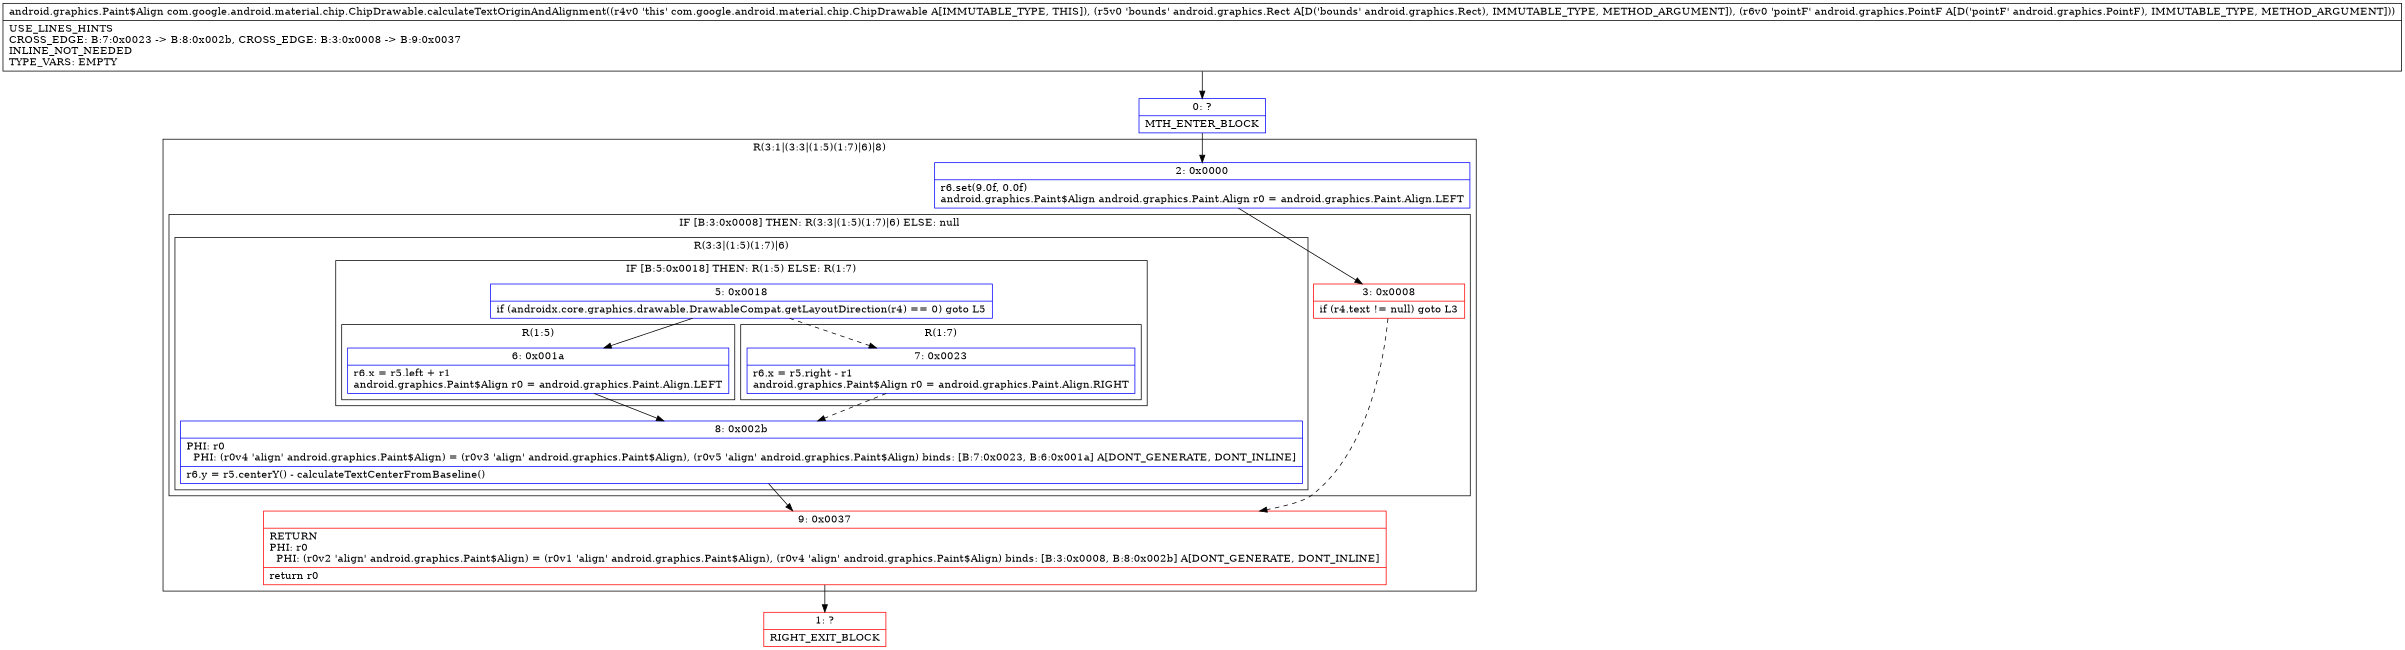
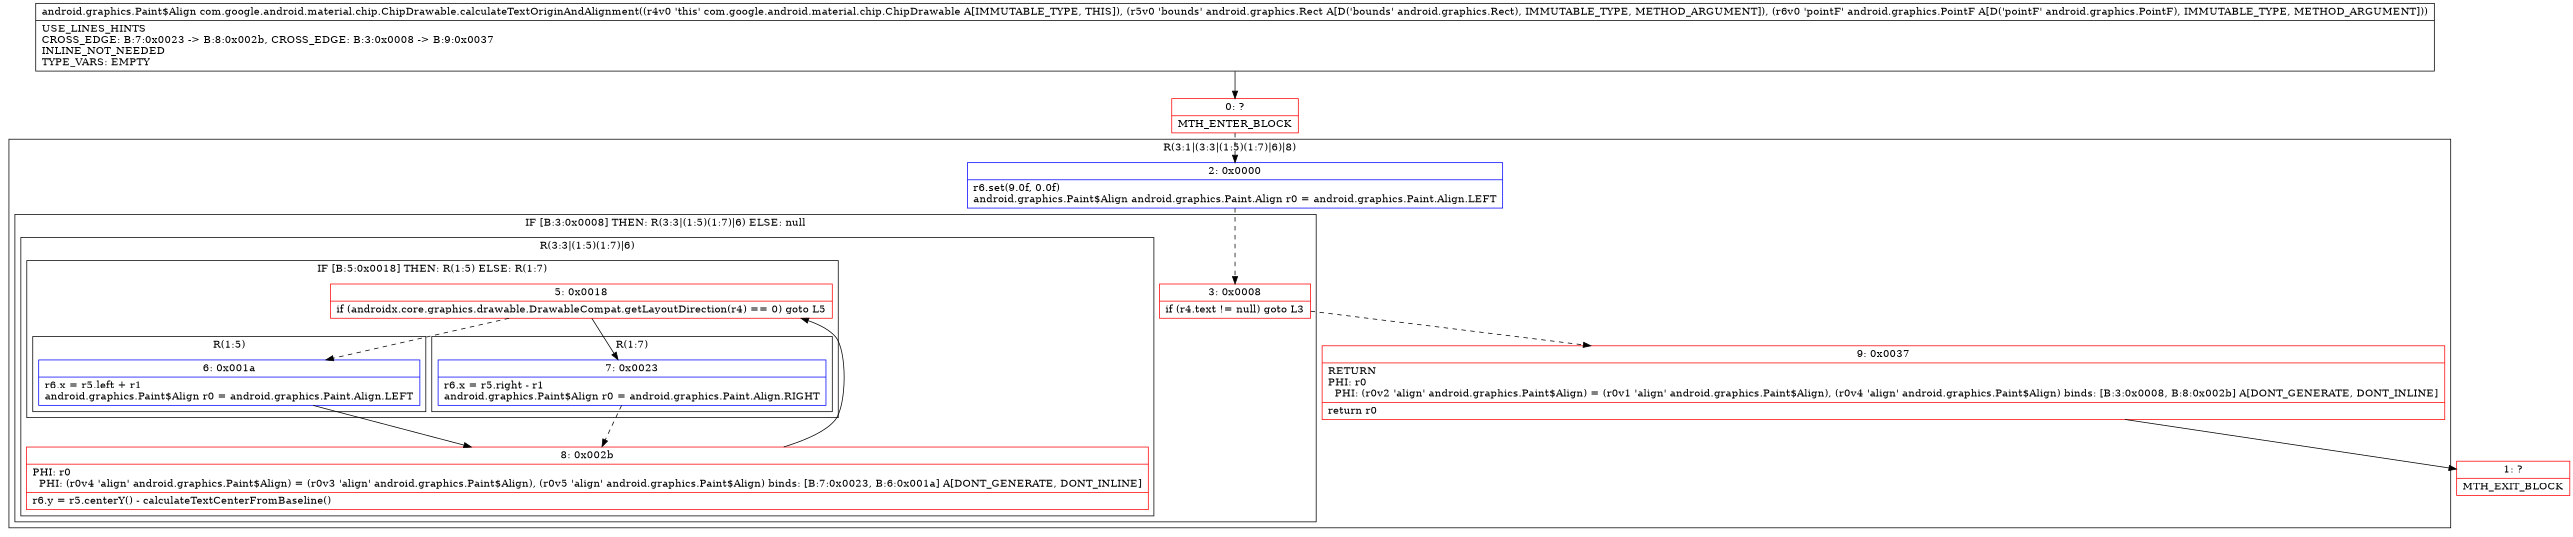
  digraph {
    node [color=blue shape=record]
    n1 [label="{6\:\ 0x001a|r6.x = r5.left + r1\landroid.graphics.Paint$Align r0 = android.graphics.Paint.Align.LEFT\l}"]
    n2 [label="{7\:\ 0x0023|r6.x = r5.right \- r1\landroid.graphics.Paint$Align r0 = android.graphics.Paint.Align.RIGHT\l}"]
-   n3 [label="{5\:\ 0x0018|if (androidx.core.graphics.drawable.DrawableCompat.getLayoutDirection(r4) == 0) goto L5\l}"]
-   n4 [label="{8\:\ 0x002b|PHI: r0 \l  PHI: (r0v4 'align' android.graphics.Paint$Align) = (r0v3 'align' android.graphics.Paint$Align), (r0v5 'align' android.graphics.Paint$Align) binds: [B:7:0x0023, B:6:0x001a] A[DONT_GENERATE, DONT_INLINE]\l|r6.y = r5.centerY() \- calculateTextCenterFromBaseline()\l}"]
+   n3 [color=red label="{5\:\ 0x0018|if (androidx.core.graphics.drawable.DrawableCompat.getLayoutDirection(r4) == 0) goto L5\l}"]
+   n4 [color=red label="{8\:\ 0x002b|PHI: r0 \l  PHI: (r0v4 'align' android.graphics.Paint$Align) = (r0v3 'align' android.graphics.Paint$Align), (r0v5 'align' android.graphics.Paint$Align) binds: [B:7:0x0023, B:6:0x001a] A[DONT_GENERATE, DONT_INLINE]\l|r6.y = r5.centerY() \- calculateTextCenterFromBaseline()\l}"]
    n5 [color=red label="{3\:\ 0x0008|if (r4.text != null) goto L3\l}"]
    n6 [label="{2\:\ 0x0000|r6.set(9.0f, 0.0f)\landroid.graphics.Paint$Align android.graphics.Paint.Align r0 = android.graphics.Paint.Align.LEFT\l}"]
    n7 [color=red label="{9\:\ 0x0037|RETURN\lPHI: r0 \l  PHI: (r0v2 'align' android.graphics.Paint$Align) = (r0v1 'align' android.graphics.Paint$Align), (r0v4 'align' android.graphics.Paint$Align) binds: [B:3:0x0008, B:8:0x002b] A[DONT_GENERATE, DONT_INLINE]\l|return r0\l}"]
-   n8 [color=red label="{1\:\ ?|RIGHT_EXIT_BLOCK\l}"]
-   n9 [label="{0\:\ ?|MTH_ENTER_BLOCK\l}"]
+   n8 [color=red label="{1\:\ ?|MTH_EXIT_BLOCK\l}"]
+   n9 [color=red label="{0\:\ ?|MTH_ENTER_BLOCK\l}"]
    n10 [label="{android.graphics.Paint$Align com.google.android.material.chip.ChipDrawable.calculateTextOriginAndAlignment((r4v0 'this' com.google.android.material.chip.ChipDrawable A[IMMUTABLE_TYPE, THIS]), (r5v0 'bounds' android.graphics.Rect A[D('bounds' android.graphics.Rect), IMMUTABLE_TYPE, METHOD_ARGUMENT]), (r6v0 'pointF' android.graphics.PointF A[D('pointF' android.graphics.PointF), IMMUTABLE_TYPE, METHOD_ARGUMENT]))  | USE_LINES_HINTS\lCROSS_EDGE: B:7:0x0023 \-\> B:8:0x002b, CROSS_EDGE: B:3:0x0008 \-\> B:9:0x0037\lINLINE_NOT_NEEDED\lTYPE_VARS: EMPTY\l}" color=""]
    subgraph cluster_1 {
      label="R(3:1|(3:3|(1:5)(1:7)|6)|8)"
      n6
      n7
      subgraph cluster_2 {
        label="IF [B:3:0x0008] THEN: R(3:3|(1:5)(1:7)|6) ELSE: null"
        n5
        subgraph cluster_3 {
          label="R(3:3|(1:5)(1:7)|6)"
          n4
          subgraph cluster_4 {
            label="IF [B:5:0x0018] THEN: R(1:5) ELSE: R(1:7)"
            n3
            subgraph cluster_5 {
              label="R(1:5)"
              n1
            }
            subgraph cluster_6 {
              label="R(1:7)"
              n2
            }
          }
        }
      }
    }
    n1 -> n4
    n2 -> n4 [style=dashed]
-   n3 -> n1
-   n3 -> n2 [style=dashed]
-   n4 -> n7
+   n3 -> n1 [style=dashed]
+   n3 -> n2 [style=solid]
+   n4 -> n3
    n5 -> n7 [style=dashed]
-   n6 -> n5
+   n6 -> n5 [style=dashed]
    n7 -> n8
-   n9 -> n6
+   n9 -> n6 [style=dashed]
    n10 -> n9
  }
